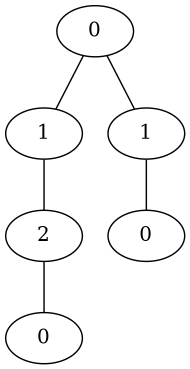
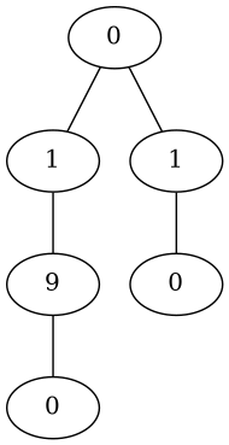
  graph {
    n1 [label=0]
    n2 [label=1]
    n3 [label=1]
-   n4 [label=2]
+   n4 [label=9]
    n5 [label=0]
    n6 [label=0]
    n1 -- n2
    n1 -- n3
    n2 -- n4
    n3 -- n6
    n4 -- n5
  }
